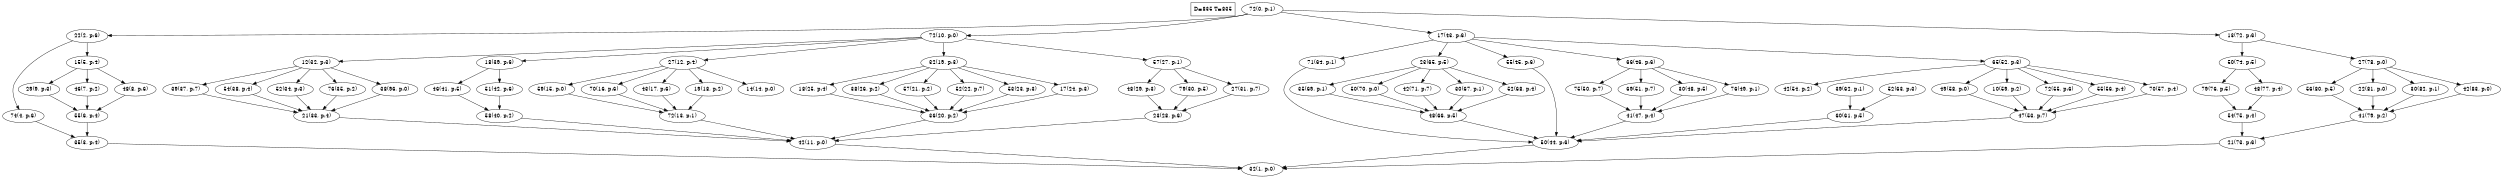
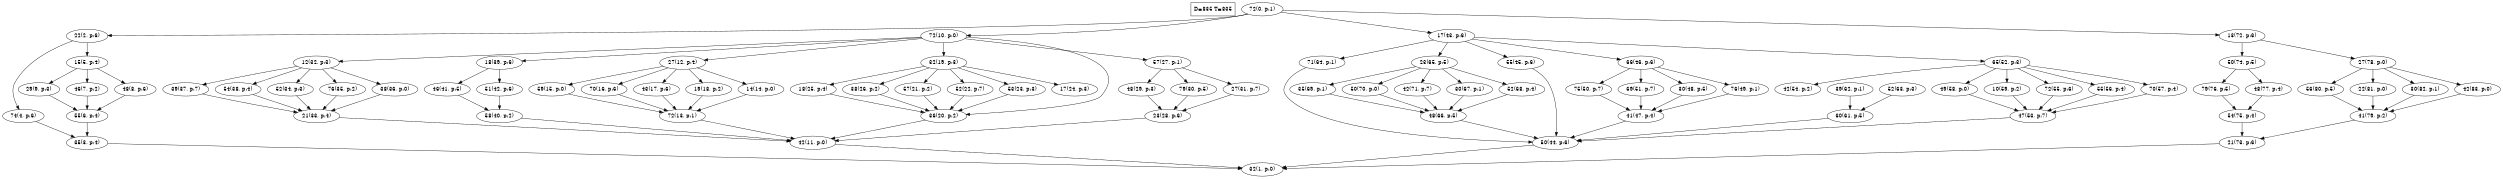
  digraph {
    n1 [label="D=835 T=835" shape=box]
    n2 [label="72(0, p:1)"]
    n3 [label="22(2, p:6)"]
    n4 [label="72(10, p:0)"]
    n5 [label="17(43, p:6)"]
    n6 [label="13(72, p:6)"]
    n7 [label="74(4, p:6)"]
    n8 [label="15(5, p:4)"]
    n9 [label="27(12, p:4)"]
    n10 [label="32(19, p:3)"]
    n11 [label="57(27, p:1)"]
    n12 [label="12(32, p:3)"]
    n13 [label="18(39, p:6)"]
    n14 [label="55(45, p:6)"]
    n15 [label="66(46, p:6)"]
    n16 [label="65(52, p:3)"]
    n17 [label="71(64, p:1)"]
    n18 [label="23(65, p:5)"]
    n19 [label="50(74, p:5)"]
    n20 [label="27(78, p:0)"]
    n21 [label="32(1, p:0)"]
    n22 [label="35(3, p:4)"]
    n23 [label="46(7, p:2)"]
    n24 [label="48(8, p:6)"]
    n25 [label="29(9, p:3)"]
    n26 [label="55(6, p:4)"]
    n27 [label="14(14, p:0)"]
    n28 [label="59(15, p:0)"]
    n29 [label="70(16, p:6)"]
    n30 [label="43(17, p:6)"]
    n31 [label="19(18, p:2)"]
    n32 [label="57(21, p:2)"]
    n33 [label="52(22, p:7)"]
    n34 [label="53(23, p:3)"]
    n35 [label="17(24, p:3)"]
    n36 [label="18(25, p:4)"]
    n37 [label="38(26, p:2)"]
    n38 [label="48(29, p:3)"]
    n39 [label="79(30, p:5)"]
    n40 [label="27(31, p:7)"]
    n41 [label="52(34, p:3)"]
    n42 [label="76(35, p:2)"]
-   n43 [label="38(96, p:0)"]
+   n43 [label="38(36, p:0)"]
    n44 [label="39(37, p:7)"]
    n45 [label="54(38, p:4)"]
    n46 [label="46(41, p:5)"]
    n47 [label="51(42, p:6)"]
    n48 [label="42(11, p:0)"]
    n49 [label="72(13, p:1)"]
    n50 [label="36(20, p:2)"]
    n51 [label="23(28, p:6)"]
    n52 [label="21(33, p:4)"]
    n53 [label="58(40, p:2)"]
    n54 [label="50(44, p:6)"]
    n55 [label="30(48, p:5)"]
    n56 [label="76(49, p:1)"]
    n57 [label="75(50, p:7)"]
    n58 [label="69(51, p:7)"]
    n59 [label="42(54, p:2)"]
    n60 [label="72(55, p:6)"]
    n61 [label="55(56, p:4)"]
    n62 [label="70(57, p:4)"]
    n63 [label="49(58, p:0)"]
    n64 [label="10(59, p:2)"]
    n65 [label="30(67, p:1)"]
    n66 [label="52(68, p:4)"]
    n67 [label="35(69, p:1)"]
    n68 [label="50(70, p:0)"]
    n69 [label="42(71, p:7)"]
    n70 [label="41(47, p:4)"]
    n71 [label="47(53, p:7)"]
    n72 [label="39(62, p:1)"]
    n73 [label="60(61, p:5)"]
    n74 [label="52(63, p:3)"]
    n75 [label="48(66, p:5)"]
    n76 [label="79(76, p:5)"]
    n77 [label="48(77, p:4)"]
    n78 [label="56(80, p:5)"]
    n79 [label="22(81, p:0)"]
    n80 [label="30(82, p:1)"]
    n81 [label="42(83, p:0)"]
    n82 [label="21(73, p:6)"]
    n83 [label="54(75, p:4)"]
    n84 [label="41(79, p:2)"]
    n2 -> n3
    n2 -> n4
    n2 -> n5
    n2 -> n6
    n3 -> n7
    n3 -> n8
    n4 -> n9
    n4 -> n10
    n4 -> n11
    n4 -> n12
    n4 -> n13
    n5 -> n14
    n5 -> n15
    n5 -> n16
    n5 -> n17
    n5 -> n18
    n6 -> n19
    n6 -> n20
    n7 -> n22
    n8 -> n23
    n8 -> n24
    n8 -> n25
    n9 -> n27
    n9 -> n28
    n9 -> n29
    n9 -> n30
    n9 -> n31
    n10 -> n32
    n10 -> n33
    n10 -> n34
    n10 -> n35
    n10 -> n36
    n10 -> n37
    n11 -> n38
    n11 -> n39
    n11 -> n40
    n12 -> n41
    n12 -> n42
    n12 -> n43
    n12 -> n44
    n12 -> n45
    n13 -> n46
    n13 -> n47
    n14 -> n54
    n15 -> n55
    n15 -> n56
    n15 -> n57
    n15 -> n58
    n16 -> n59
    n16 -> n60
    n16 -> n61
    n16 -> n62
    n16 -> n63
    n16 -> n64
    n17 -> n54
    n18 -> n65
    n18 -> n66
    n18 -> n67
    n18 -> n68
    n18 -> n69
    n19 -> n76
    n19 -> n77
    n20 -> n78
    n20 -> n79
    n20 -> n80
    n20 -> n81
    n22 -> n21
    n23 -> n26
    n24 -> n26
    n25 -> n26
    n26 -> n22
+   n27 -> n49
    n28 -> n49
    n29 -> n49
    n30 -> n49
    n31 -> n49
    n32 -> n50
    n33 -> n50
    n34 -> n50
-   n35 -> n50
+   n4 -> n50
    n36 -> n50
    n37 -> n50
    n38 -> n51
    n39 -> n51
    n40 -> n51
    n41 -> n52
    n42 -> n52
    n43 -> n52
    n44 -> n52
    n45 -> n52
    n46 -> n53
    n47 -> n53
    n48 -> n21
    n49 -> n48
    n50 -> n48
    n51 -> n48
    n52 -> n48
    n53 -> n48
    n54 -> n21
    n55 -> n70
    n56 -> n70
    n57 -> n70
    n58 -> n70
    n60 -> n71
    n61 -> n71
    n62 -> n71
    n63 -> n71
    n64 -> n71
    n65 -> n75
    n66 -> n75
    n67 -> n75
    n68 -> n75
    n69 -> n75
    n70 -> n54
    n71 -> n54
    n72 -> n73
    n73 -> n54
    n74 -> n73
    n75 -> n54
    n76 -> n83
    n77 -> n83
    n78 -> n84
    n79 -> n84
    n80 -> n84
    n81 -> n84
    n82 -> n21
    n83 -> n82
    n84 -> n82
  }
